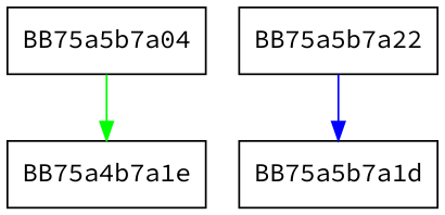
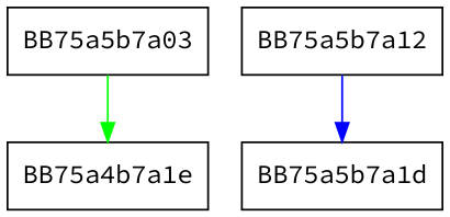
  digraph {
    fontname="Source Code Pro"
    splines=ortho
    node [fontname="Source Code Pro" shape=box]
    edge [fontname="Source Code Pro"]
    n1 [label=BB75a4b7a1e]
-   BB75a5b7a04
-   BB75a5b7a12 [label=BB75a5b7a22]
+   BB75a5b7a04 [label=BB75a5b7a03]
+   BB75a5b7a12
    BB75a5b7a1d
    BB75a5b7a04 -> n1 [color=green]
    BB75a5b7a12 -> BB75a5b7a1d [color=blue]
  }
